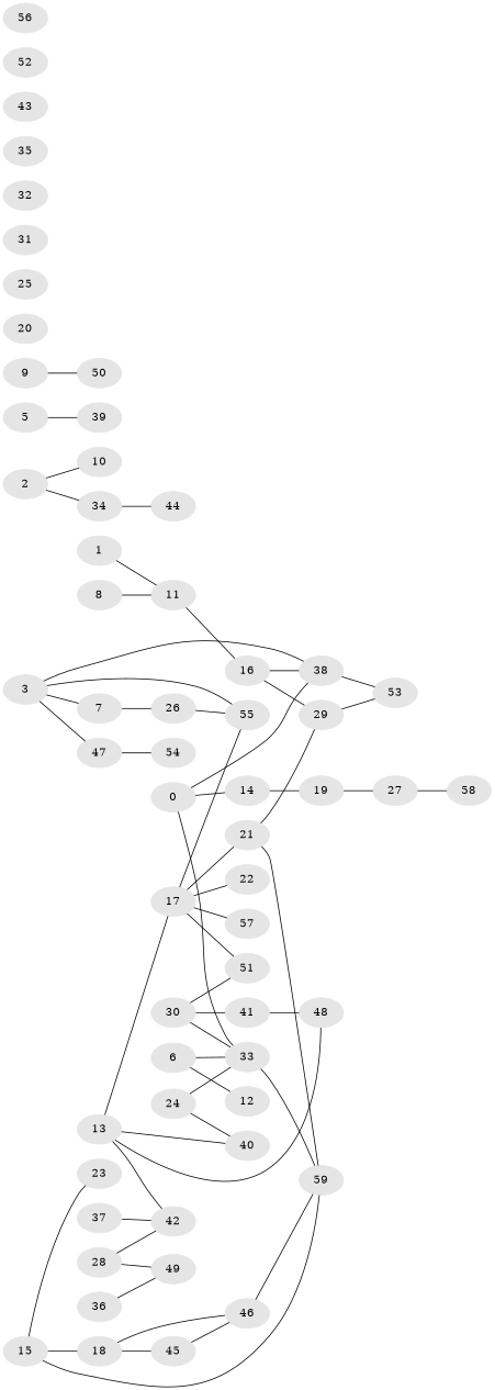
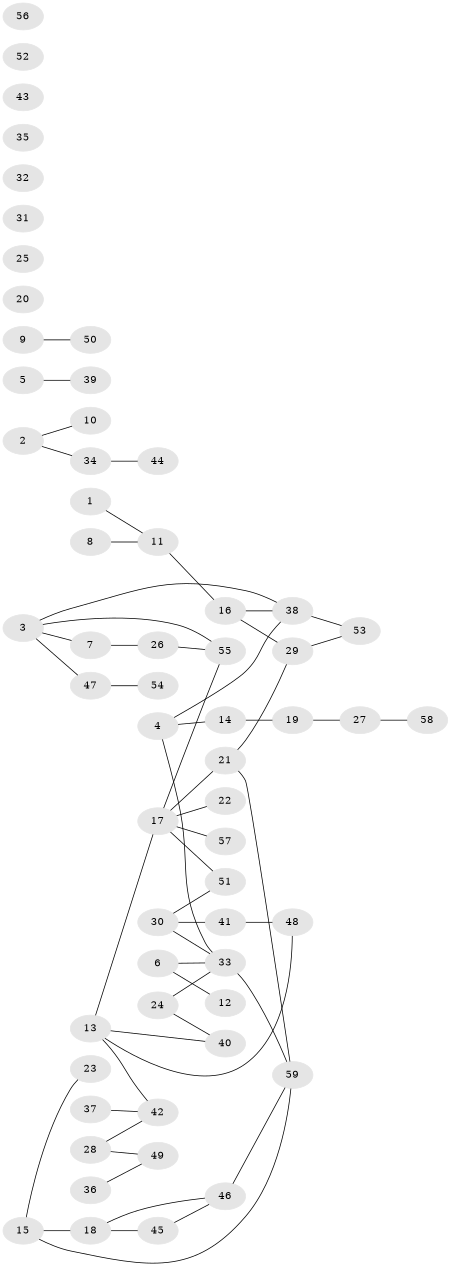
  graph {
    rankdir=LR
    node [color=gray90 style=filled]
    1
    11
    16
    2
    10
    34
    44
    3
    7
    38
    47
    55
    26
    53
    54
-   4 [label=0]
+   4
    14
    33
    19
    59
    5
    39
    6
    12
    8
    9
    50
    29
    13
    17
    40
    42
    48
    21
    22
    51
    57
    27
    15
    18
    23
    45
    46
    58
    20
    24
    25
    28
    49
    30
    41
    31
    32
    35
    36
    37
    43
    52
    56
    1 -- 11
    11 -- 16
    16 -- 38
    16 -- 29
    2 -- 10
    2 -- 34
    34 -- 44
    3 -- 7
    3 -- 38
    3 -- 47
    3 -- 55
    7 -- 26
    38 -- 53
    47 -- 54
    26 -- 55
    4 -- 38
    4 -- 14
    4 -- 33
    14 -- 19
    33 -- 59
    19 -- 27
    5 -- 39
    6 -- 33
    6 -- 12
    8 -- 11
    9 -- 50
    29 -- 53
    13 -- 17
    13 -- 40
    13 -- 42
    13 -- 48
    17 -- 55
    17 -- 21
    17 -- 22
    17 -- 51
    17 -- 57
    21 -- 59
    21 -- 29
    27 -- 58
    15 -- 59
    15 -- 18
    15 -- 23
    18 -- 45
    18 -- 46
    45 -- 46
    46 -- 59
    24 -- 33
    24 -- 40
    28 -- 42
    28 -- 49
    30 -- 33
    30 -- 51
    30 -- 41
    41 -- 48
    36 -- 49
    37 -- 42
  }
